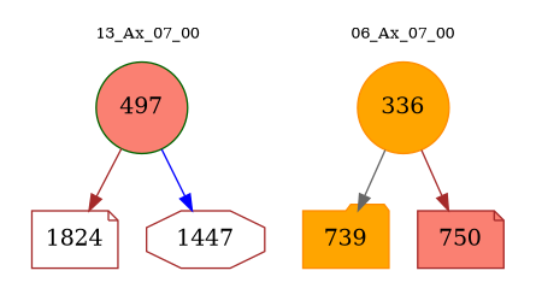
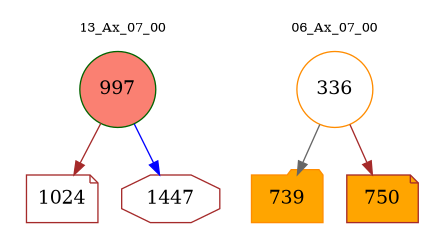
  digraph {
    node [color=brown fillcolor=salmon shape=circle style=filled]
    edge [color=brown style=solid]
-   n1 [color=darkgreen label=497]
-   n2 [fillcolor=white label=1824 shape=note]
+   n1 [color=darkgreen label=997]
+   n2 [fillcolor=white label=1024 shape=note]
    n3 [fillcolor=white label=1447 shape=octagon]
-   n4 [color=darkorange fillcolor=orange label=336]
+   n4 [color=darkorange fillcolor=white label=336]
    n5 [color=darkorange fillcolor=orange label=739 shape=folder]
-   n6 [label=750 shape=note]
+   n6 [fillcolor=orange label=750 shape=note]
    subgraph cluster_1 {
      color=white
      fontsize=10
      label="13_Ax_07_00"
      n1
      n2
      n3
    }
    subgraph cluster_2 {
      color=white
      fontsize=10
      label="06_Ax_07_00"
      n4
      n5
      n6
    }
    n1 -> n2
    n1 -> n3 [color=blue]
    n4 -> n5 [color=gray40]
    n4 -> n6
  }
